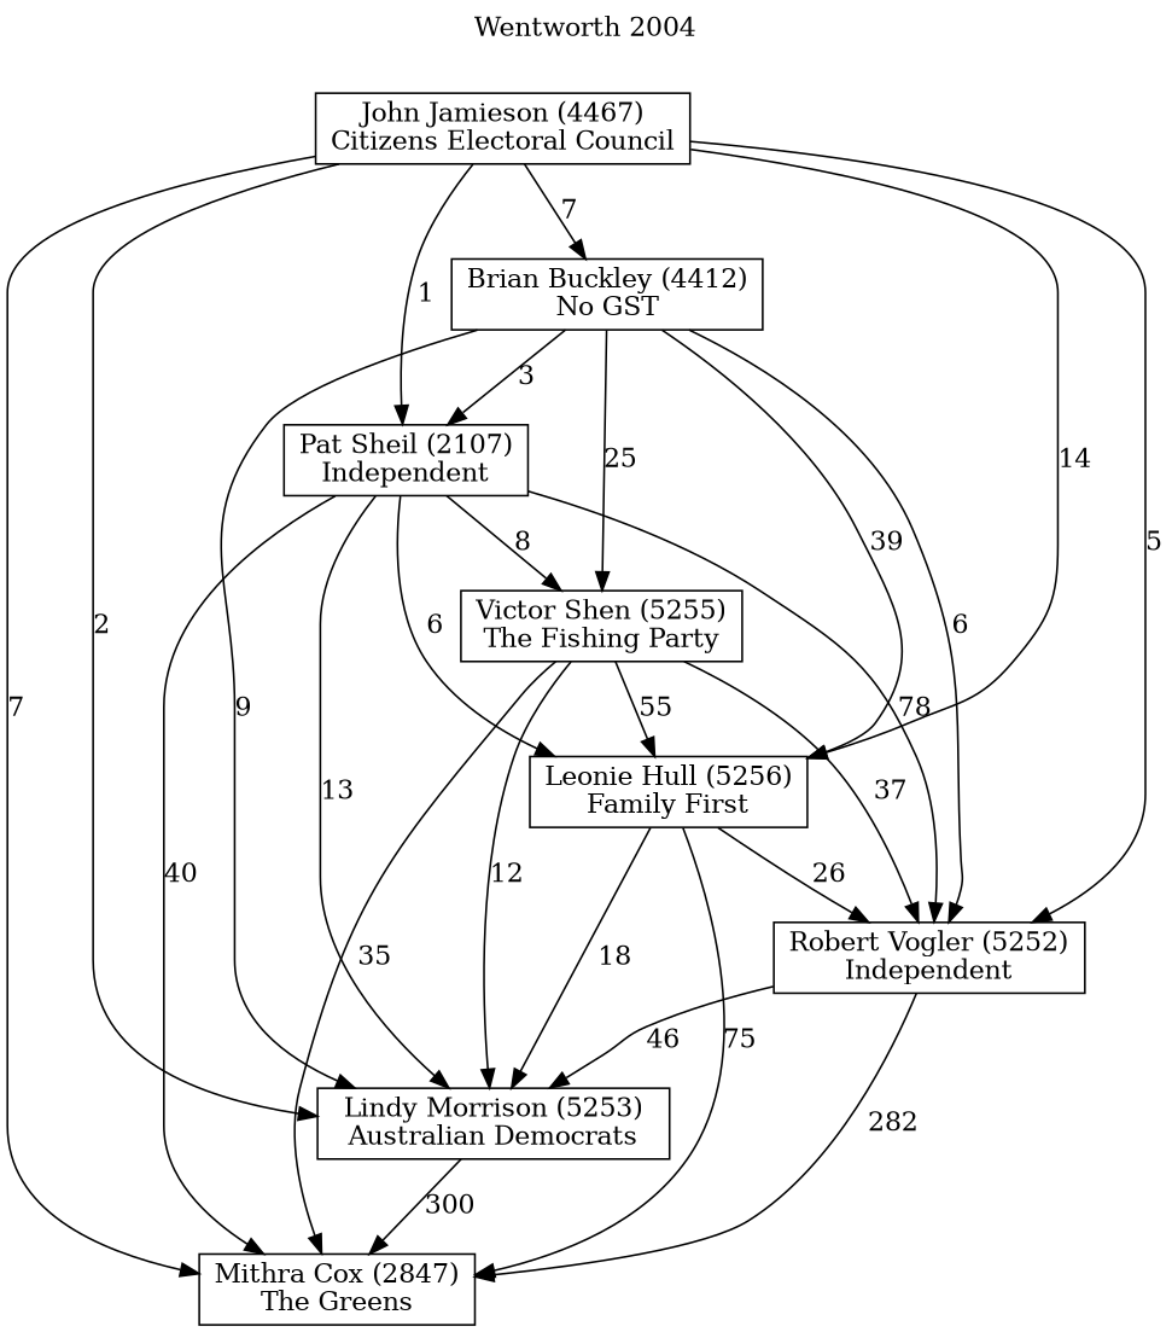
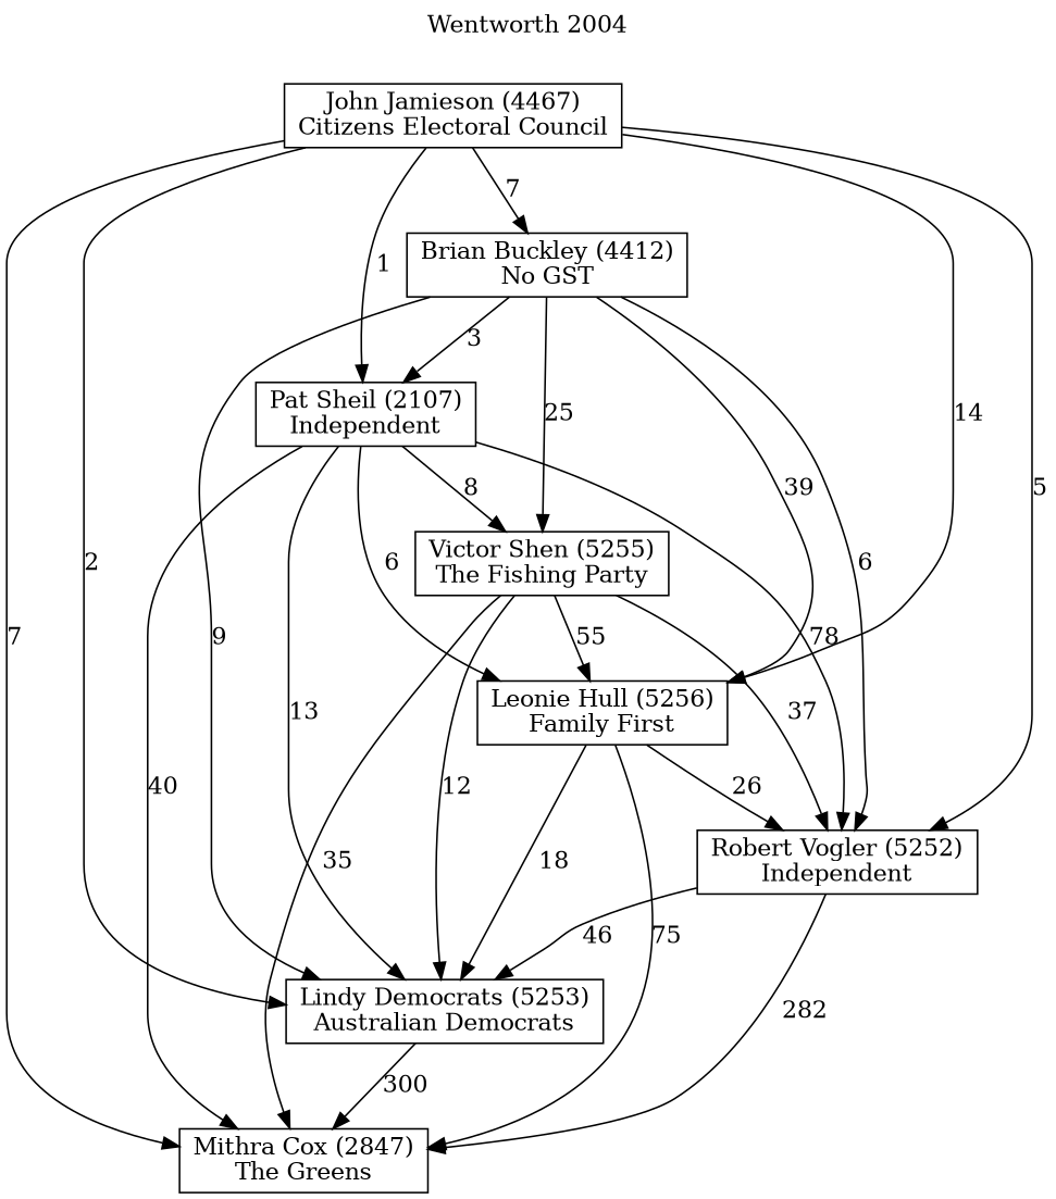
  digraph {
    label="Wentworth 2004"
    labelloc=t
    mclimit=10
    node [shape=box]
    n1 [label="Mithra Cox (2847)\nThe Greens"]
-   n2 [label="Lindy Morrison (5253)\nAustralian Democrats"]
+   n2 [label="Lindy Democrats (5253)\nAustralian Democrats"]
    n3 [label="Robert Vogler (5252)\nIndependent"]
    n4 [label="Leonie Hull (5256)\nFamily First"]
    n5 [label="Victor Shen (5255)\nThe Fishing Party"]
    n6 [label="Pat Sheil (2107)\nIndependent"]
    n7 [label="Brian Buckley (4412)\nNo GST"]
    n8 [label="John Jamieson (4467)\nCitizens Electoral Council"]
    n2 -> n1 [label=300]
    n3 -> n1 [label=282]
    n3 -> n2 [label=46]
    n4 -> n1 [label=75]
    n4 -> n2 [label=18]
    n4 -> n3 [label=26]
    n5 -> n1 [label=35]
    n5 -> n2 [label=12]
    n5 -> n3 [label=37]
    n5 -> n4 [label=55]
    n6 -> n1 [label=40]
    n6 -> n2 [label=13]
    n6 -> n3 [label=78]
    n6 -> n4 [label=6]
    n6 -> n5 [label=8]
    n7 -> n2 [label=9]
    n7 -> n3 [label=6]
    n7 -> n4 [label=39]
    n7 -> n5 [label=25]
    n7 -> n6 [label=3]
    n8 -> n1 [label=7]
    n8 -> n2 [label=2]
    n8 -> n3 [label=5]
    n8 -> n4 [label=14]
    n8 -> n6 [label=1]
    n8 -> n7 [label=7]
  }
